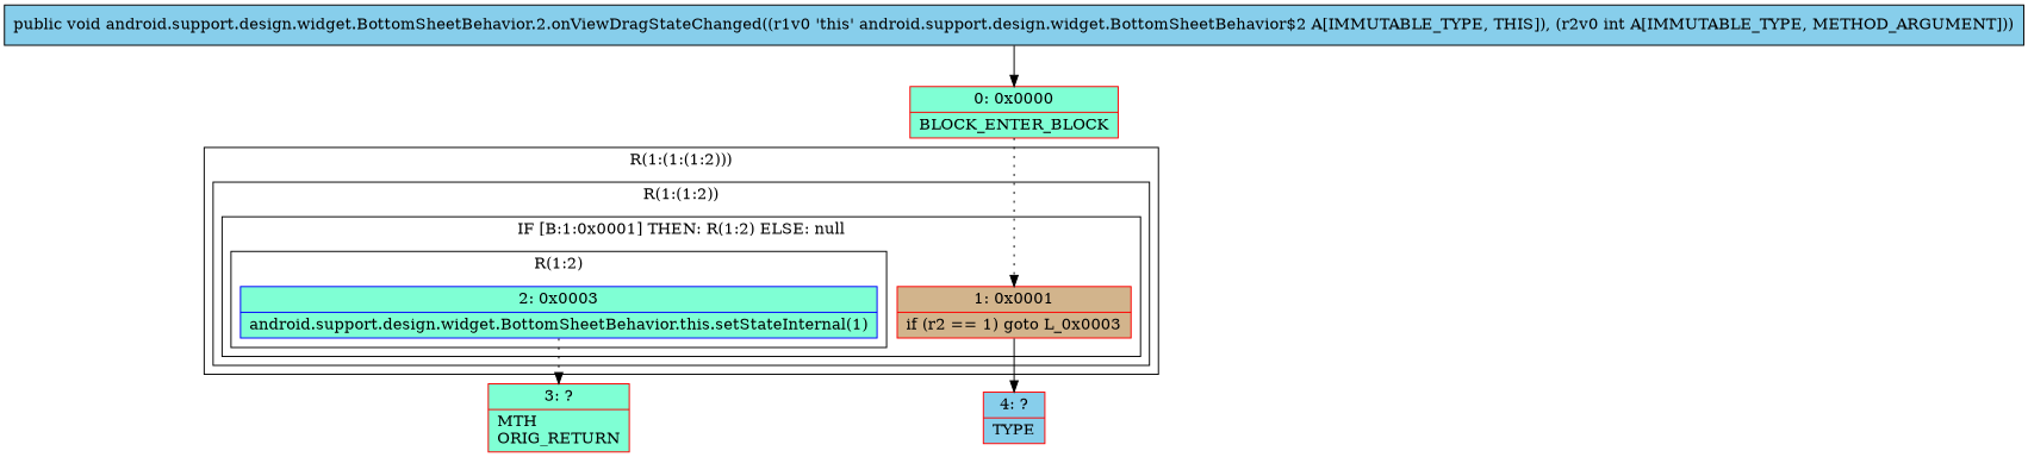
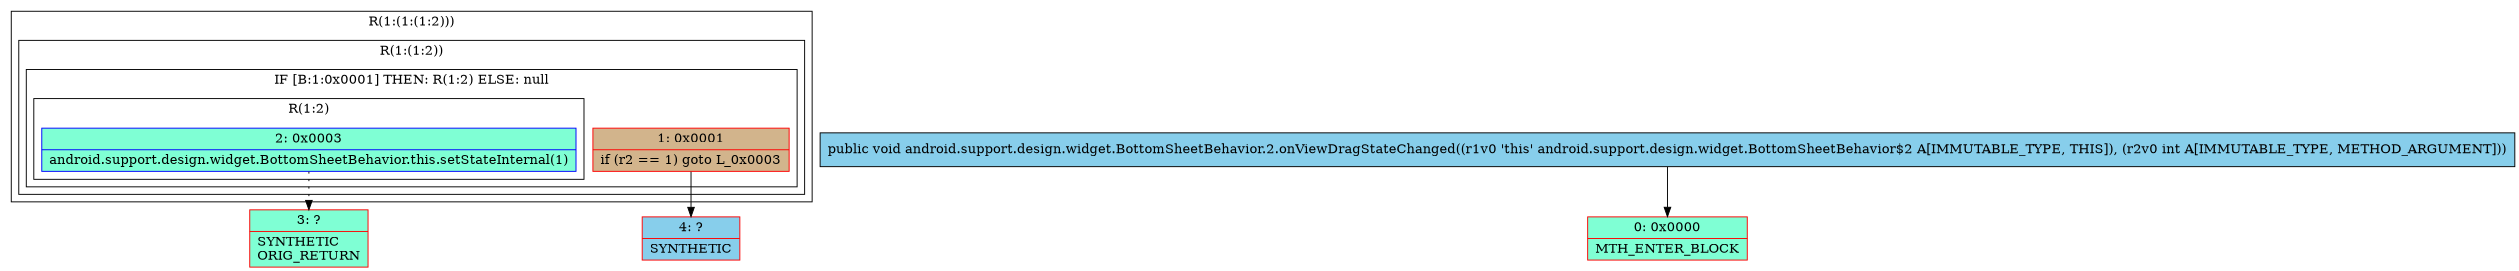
  digraph {
    node [color=red fillcolor=aquamarine shape=record style=filled]
    edge [style=dotted]
    n1 [color=blue label="{2\:\ 0x0003|android.support.design.widget.BottomSheetBehavior.this.setStateInternal(1)\l}"]
    n2 [fillcolor=tan label="{1\:\ 0x0001|if (r2 == 1) goto L_0x0003\l}"]
-   n3 [label="{3\:\ ?|MTH\lORIG_RETURN\l}"]
-   n4 [fillcolor=skyblue label="{4\:\ ?|TYPE\l}"]
-   n5 [label="{0\:\ 0x0000|BLOCK_ENTER_BLOCK\l}"]
+   n3 [label="{3\:\ ?|SYNTHETIC\lORIG_RETURN\l}"]
+   n4 [fillcolor=skyblue label="{4\:\ ?|SYNTHETIC\l}"]
+   n5 [label="{0\:\ 0x0000|MTH_ENTER_BLOCK\l}"]
    n6 [fillcolor=skyblue label="{public void android.support.design.widget.BottomSheetBehavior.2.onViewDragStateChanged((r1v0 'this' android.support.design.widget.BottomSheetBehavior$2 A[IMMUTABLE_TYPE, THIS]), (r2v0 int A[IMMUTABLE_TYPE, METHOD_ARGUMENT])) }" color=""]
    subgraph cluster_1 {
      label="R(1:(1:(1:2)))"
      subgraph cluster_2 {
        label="R(1:(1:2))"
        subgraph cluster_3 {
          label="IF [B:1:0x0001] THEN: R(1:2) ELSE: null"
          n2
          subgraph cluster_4 {
            label="R(1:2)"
            n1
          }
        }
      }
    }
    n1 -> n3
    n2 -> n4 [style=solid]
-   n5 -> n2
    n6 -> n5 [style=solid]
  }
